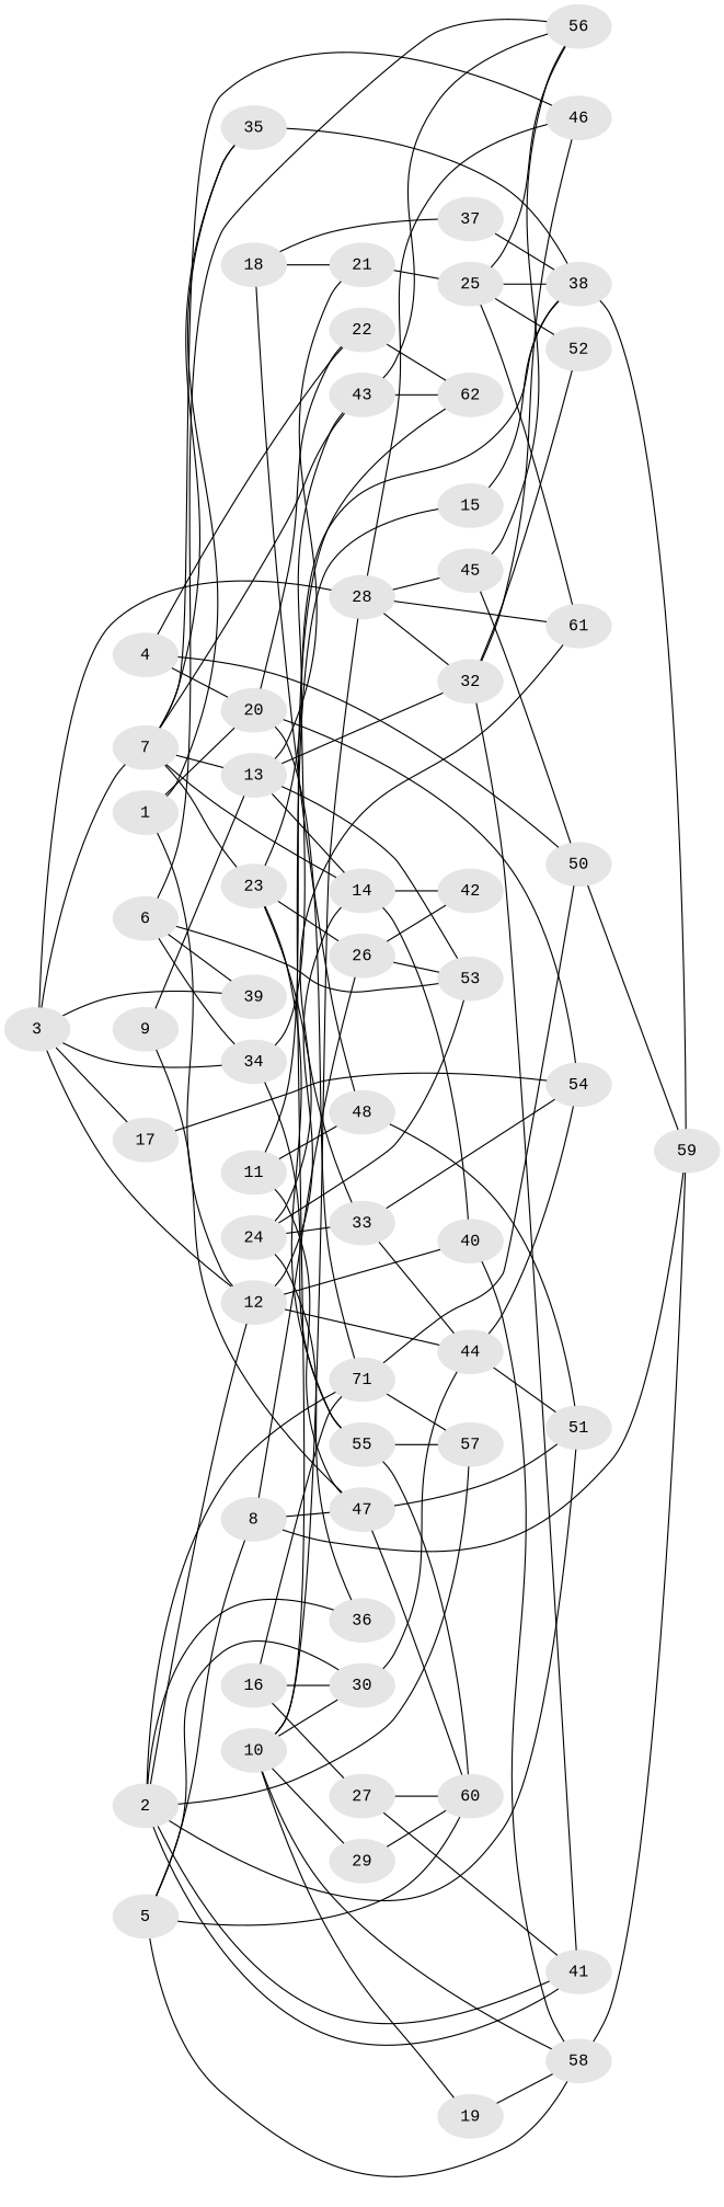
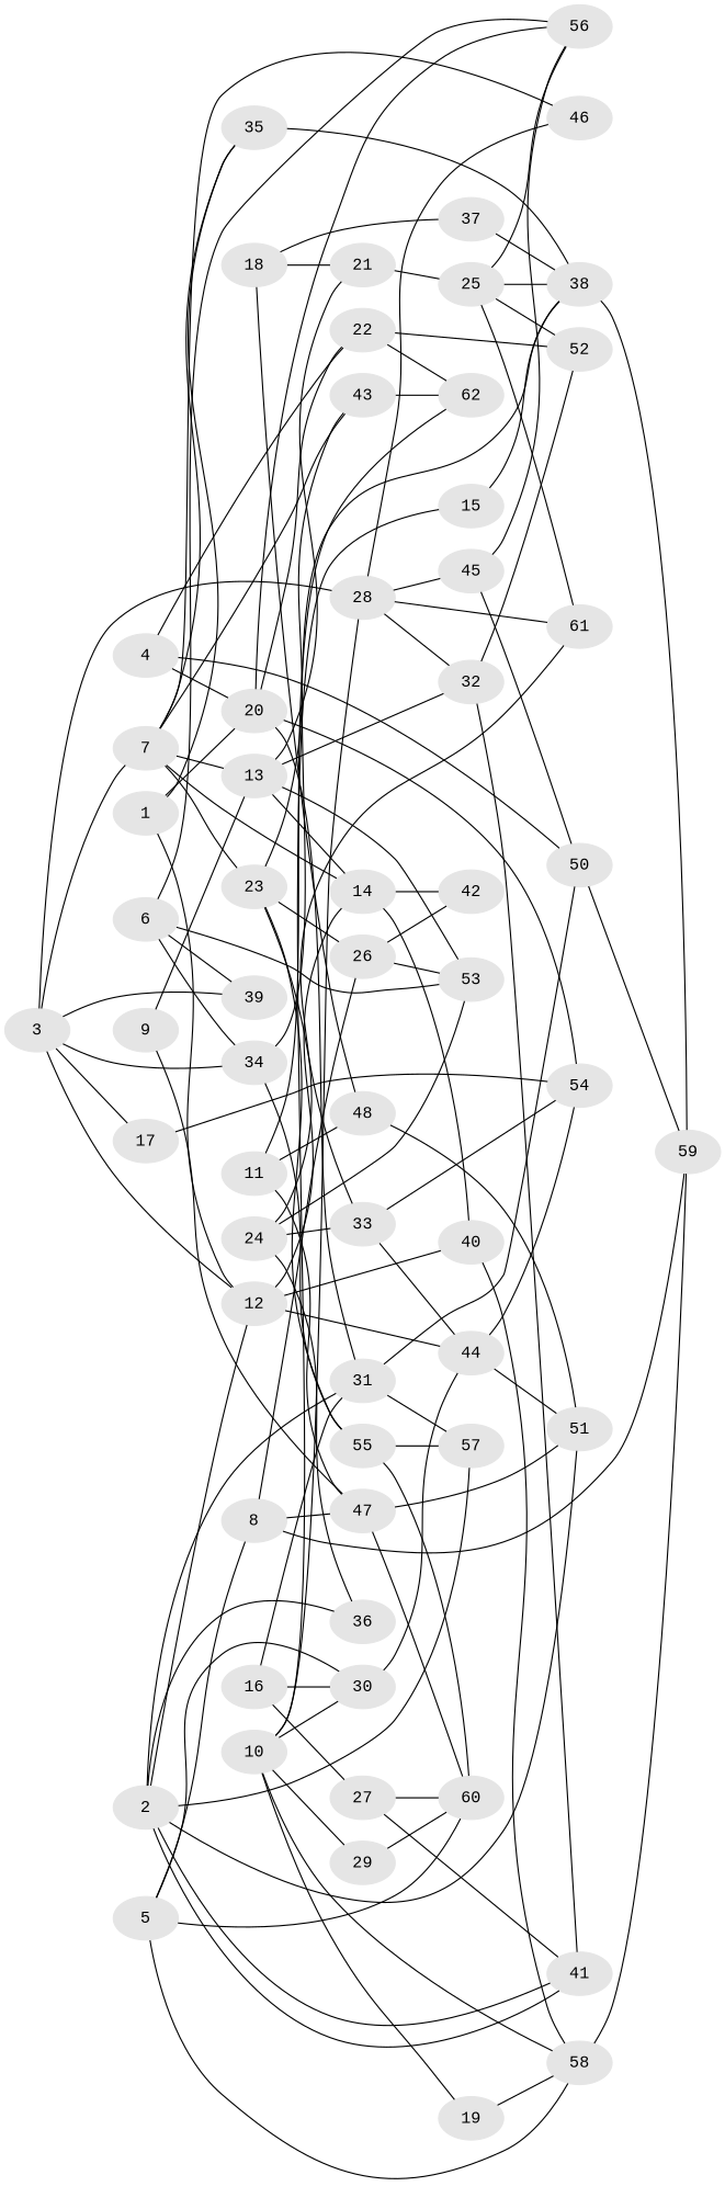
  graph {
    fontname="Liberation Mono"
    rankdir=LR
    node [color=gray90 fontname="Liberation Mono" style=filled]
    edge [fontname="Liberation Mono"]
    1
    12
    20
    35
    14
    40
    44
-   31 [label=71]
+   31
    22
    56
    54
    38
    2
    36
    41
    51
    57
    50
    3
    7
    17
    28
    34
    39
    13
    23
    43
    46
    32
    61
    45
    29
    60
    55
    4
    62
    52
    59
    5
    8
    30
    58
    26
    47
    6
    53
    21
    42
    33
    9
    10
    15
    19
    11
    48
    25
    16
    27
    18
    37
    24
    1 -- 12
    1 -- 20
    1 -- 35
    12 -- 14
    12 -- 40
    12 -- 44
    20 -- 31
    20 -- 22
-   43 -- 56
+   20 -- 56
    20 -- 54
    35 -- 38
    14 -- 40
    14 -- 42
    40 -- 58
    44 -- 54
    44 -- 51
    31 -- 57
    31 -- 50
    22 -- 62
+   22 -- 52
    38 -- 59
    2 -- 12
    2 -- 31
    2 -- 36
    2 -- 41
    2 -- 41
    2 -- 51
    2 -- 57
    50 -- 59
    3 -- 12
    3 -- 7
    3 -- 17
    3 -- 28
    3 -- 34
    3 -- 39
    7 -- 35
    7 -- 14
    7 -- 13
    7 -- 23
    7 -- 43
    7 -- 46
    17 -- 54
    28 -- 46
    28 -- 32
    28 -- 61
    28 -- 45
    34 -- 38
    34 -- 55
    13 -- 14
    13 -- 32
    13 -- 53
    13 -- 21
    23 -- 43
    23 -- 55
    23 -- 26
    23 -- 33
    43 -- 62
    32 -- 41
-   32 -- 46
    32 -- 52
    45 -- 56
    45 -- 50
    29 -- 60
    55 -- 57
    55 -- 60
    4 -- 20
    4 -- 22
    4 -- 50
    5 -- 60
    5 -- 8
    5 -- 30
    5 -- 58
    8 -- 59
    8 -- 26
    8 -- 47
    30 -- 44
    58 -- 59
    26 -- 53
    26 -- 42
    47 -- 51
    47 -- 60
    6 -- 56
    6 -- 34
    6 -- 39
    6 -- 53
    21 -- 25
    33 -- 44
    33 -- 54
    9 -- 13
    9 -- 47
    10 -- 28
    10 -- 29
    10 -- 30
    10 -- 58
    10 -- 15
    10 -- 19
    15 -- 38
    19 -- 58
    11 -- 62
    11 -- 47
    11 -- 48
    48 -- 51
    25 -- 56
    25 -- 38
    25 -- 61
    25 -- 52
    16 -- 31
    16 -- 30
    16 -- 27
    27 -- 41
    27 -- 60
    18 -- 21
    18 -- 48
    18 -- 37
    37 -- 38
    24 -- 36
    24 -- 61
    24 -- 53
    24 -- 33
  }
